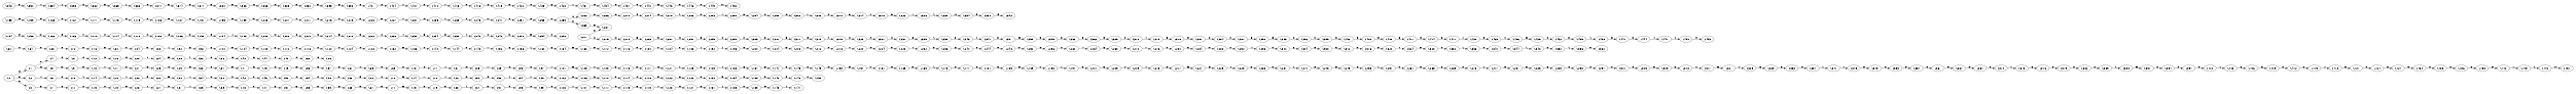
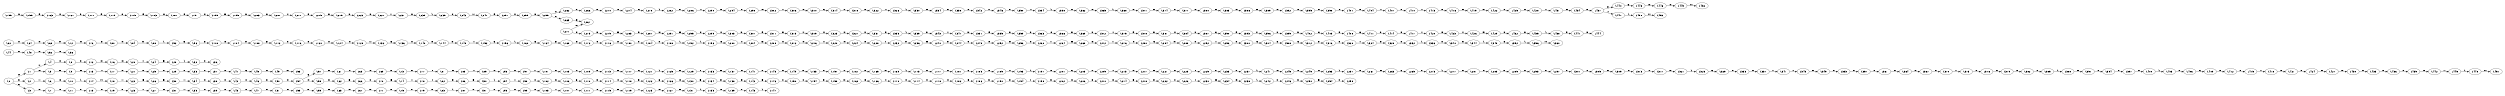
  strict digraph {
    rankdir=LR
    S0
    S1
    S2
    S3
    S4
    S5
    S6
    S7
    S8
    S9
    S10
    S11
    S12
    S13
    S14
    S15
    S16
    S17
    S18
    S19
    S20
    S21
    S22
    S23
    S24
    S25
    S26
    S27
    S28
    S29
    S30
    S31
    S32
    S33
    S34
    S35
    S36
    S37
    S38
    S39
-   S40
    S41
    S42
    S43
    S44
    S45
    S46
    S47
    S48
    S49
    S50
    S51
    S52
    S53
    S54
    S55
    S56
    S57
    S58
    S59
    S61
    S62
    S63
    S60
    S64
    S65
    S66
    S67
    S68
    S69
    S70
    S71
    S72
    S73
    S74
    S75
    S76
    S77
    S78
    S79
    S80
    S81
    S82
    S83
    S84
    S85
    S86
    S87
    S88
    S89
    S90
    S91
    S92
    S93
    S94
    S95
    S96
    S97
    S98
    S99
    S100
    S101
    S102
    S103
    S104
    S105
    S106
    S107
    S108
    S109
    S110
    S111
    S112
    S113
    S114
    S115
    S116
    S117
    S118
    S119
    S120
    S121
    S122
    S123
    S124
    S125
    S126
    S127
    S128
    S129
    S130
    S131
    S132
    S133
    S134
    S135
    S136
    S137
    S138
    S139
    S140
    S141
    S142
    S143
    S144
    S145
    S146
    S147
    S148
    S149
    S150
    S152
    S153
    S154
    S156
    S157
    S158
    S155
    S159
    S160
    S161
    S162
    S163
    S164
    S165
    S166
    S167
    S168
    S169
    S170
    S171
    S172
    S173
    S174
    S175
    S176
    S177
    S178
    S179
    S180
    S181
    S182
    S183
    S184
    S185
    S186
    S187
    S188
    S189
    S190
    S191
    S192
    S193
    S194
    S195
    S196
    S197
    S198
    S199
    S200
    S201
    S202
    S203
    S204
    S205
    S206
    S207
    S208
    S209
    S210
    S211
    S212
    S213
    S214
    S215
    S216
    S217
    S218
    S219
    S220
    S221
    S222
    S223
    S224
    S225
    S226
    S227
    S228
    S229
    S230
    S231
    S232
    S233
    S234
    S235
    S236
    S237
    S238
    S239
    S240
    S241
    S242
    S243
    S244
    S245
    S246
    S247
    S248
    S249
    S250
    S251
    S252
    S253
    S254
    S255
    S256
    S257
    S258
    S259
    S260
    S261
    S262
    n263 [label=S663]
    S264
    S265
    S266
    S267
    S268
    S269
    S270
    S272
    S273
    S274
    S271
    S275
    S276
    S277
    S278
    S279
    S280
    S281
    S282
    S283
    S284
    S285
    S286
    S287
    S288
    S289
    S290
    S291
    S292
    S293
    S294
    S295
    S296
    S297
    S298
    S299
    S300
    S301
    S302
    S303
    S304
    S305
    S306
    S307
    n308 [label=S508]
    S309
    S310
    S311
    S312
    S313
    S314
    S315
    S316
    S317
    S318
    S319
    S320
    S321
    S322
    S323
    S324
    S325
    S326
    S327
    S328
    S329
    S330
    S331
    S332
    S333
    S334
    S335
    S336
    S337
    S338
    S339
    S340
    S341
    S342
    S343
    S344
    S345
    S346
    S347
    S348
    S349
    S350
    S351
    S352
    S353
    S354
    S355
    S356
    S357
    S358
    S359
    S360
    S361
    S362
    S363
    S364
    S365
    S366
    S367
    S368
    S369
    S370
    S371
    S372
    S373
    S374
    S375
    S376
    S377
    S378
    S379
    S380
    S381
    S382
    S383
    S384
    S385
    S386
    S387
    S388
    S389
    S390
    S391
    S392
    S393
    S394
    S395
    S396
    S397
    S398
    S399
    S400
    S401
    S402
    S403
    S404
    S405
    S406
    S407
    S408
    S409
    S410
    S411
    S412
    S413
    S414
    S415
    S416
    S417
    S418
    S419
    S420
    S421
    S422
    S423
    S424
    S425
    S426
    S427
    S428
    S429
    S430
    S431
    S432
    S433
    S434
    S435
    S436
    S437
    S438
    S439
    S440
    S441
    S442
    S443
    S444
    S445
    S446
    S447
    S448
    S449
    S450
    S451
    S452
    S453
    S0 -> S1 [label=K]
    S0 -> S2 [label=N]
    S0 -> S3 [label=G]
    S1 -> S4 [label=Y]
    S1 -> S5 [label=K]
    S2 -> S6 [label=V]
    S3 -> S7 [label=R]
    S4 -> S8 [label=T]
    S5 -> S9 [label=N]
    S6 -> S10 [label=P]
    S7 -> S11 [label=F]
    S8 -> S12 [label=T]
    S9 -> S13 [label=K]
    S10 -> S14 [label=S]
    S11 -> S15 [label=L]
    S12 -> S16 [label=K]
    S13 -> S17 [label=V]
    S14 -> S18 [label=M]
    S15 -> S19 [label=A]
    S16 -> S20 [label=K]
    S17 -> S21 [label=A]
    S18 -> S22 [label=V]
    S19 -> S23 [label=Q]
    S20 -> S24 [label=I]
    S21 -> S25 [label=R]
    S22 -> S26 [label=E]
    S23 -> S27 [label=I]
    S24 -> S28 [label=E]
    S25 -> S29 [label=A]
    S26 -> S30 [label=E]
    S27 -> S31 [label=K]
    S28 -> S32 [label=S]
    S29 -> S33 [label=Q]
    S30 -> S34 [label=V]
    S31 -> S35 [label=V]
    S32 -> S36 [label=L]
    S33 -> S37 [label=T]
    S34 -> S38 [label=A]
    S35 -> S39 [label=A]
-   S36 -> S40 [label=G]
    S37 -> S41 [label=R]
    S38 -> S42 [label=A]
    S39 -> S43 [label=A]
-   S40 -> S44 [label=G]
    S41 -> S45 [label=G]
    S42 -> S46 [label=L]
    S43 -> S47 [label=L]
    S44 -> S48 [label=T]
    S45 -> S49 [label=T]
    S46 -> S50 [label=P]
    S47 -> S51 [label=E]
    S48 -> S52 [label=A]
    S49 -> S53 [label=H]
    S50 -> S54 [label=A]
    S51 -> S55 [label=E]
    S52 -> S56 [label=P]
-   S53 -> S57 [label=G]
+   S54 -> S57 [label=G]
    S54 -> S58 [label=A]
    S55 -> S59 [label=K]
    S57 -> S61 [label=R]
    S58 -> S62 [label=D]
    S59 -> S63 [label=E]
    S61 -> S65 [label=Y]
    S62 -> S66 [label=E]
    S63 -> S67 [label=K]
    S60 -> S64 [label=A]
    S64 -> S68 [label=A]
    S65 -> S69 [label=A]
    S66 -> S70 [label=L]
    S67 -> S71 [label=N]
    S68 -> S72 [label=D]
    S69 -> S73 [label=T]
    S70 -> S74 [label=E]
    S71 -> S75 [label=E]
    S72 -> S76 [label=K]
    S73 -> S77 [label=Q]
    S74 -> S78 [label=V]
    S75 -> S79 [label=D]
    S76 -> S80 [label=F]
    S77 -> S81 [label=I]
    S78 -> S82 [label=I]
    S79 -> S83 [label=P]
    S80 -> S84 [label=A]
    S81 -> S85 [label=K]
    S82 -> S86 [label=R]
    S83 -> S87 [label=S]
    S84 -> S88 [label=N]
    S85 -> S89 [label=V]
    S86 -> S90 [label=E]
    S87 -> S91 [label=D]
    S88 -> S92 [label=S]
    S89 -> S93 [label=A]
    S90 -> S94 [label=S]
    S91 -> S95 [label=L]
    S92 -> S96 [label=E]
    S93 -> S97 [label=A]
    S94 -> S98 [label=V]
    S95 -> S99 [label=A]
    S96 -> S100 [label=F]
    S97 -> S101 [label=V]
    S98 -> S102 [label=L]
    S99 -> S103 [label=T]
    S100 -> S104 [label=R]
    S101 -> S105 [label=E]
    S102 -> S106 [label=N]
    S103 -> S107 [label=V]
    S104 -> S108 [label=D]
    S105 -> S109 [label=Y]
    S106 -> S110 [label=G]
    S107 -> S111 [label=P]
    S108 -> S112 [label=E]
    S109 -> S113 [label=E]
    S110 -> S114 [label=D]
    S111 -> S115 [label=T]
    S112 -> S116 [label=L]
    S113 -> S117 [label=N]
    S114 -> S118 [label=A]
    S115 -> S119 [label=E]
    S116 -> S120 [label=T]
    S117 -> S121 [label=G]
    S118 -> S122 [label=F]
    S119 -> S123 [label=V]
    S120 -> S124 [label=A]
    S121 -> S125 [label=S]
    S122 -> S126 [label=G]
    S123 -> S127 [label=K]
    S124 -> S128 [label=A]
    S125 -> S129 [label=F]
    S126 -> S130 [label=Q]
    S127 -> S131 [label=E]
    S128 -> S132 [label=W]
    S129 -> S133 [label=I]
    S130 -> S134 [label=E]
    S131 -> S135 [label=S]
    S132 -> S136 [label=E]
    S133 -> S137 [label=E]
    S134 -> S138 [label=R]
    S135 -> S139 [label=A]
    S136 -> S140 [label=A]
    S137 -> S141 [label=E]
    S138 -> S142 [label=R]
    S139 -> S143 [label=Q]
    S140 -> S144 [label=P]
    S141 -> S145 [label=T]
    S142 -> S146 [label=E]
    S143 -> S147 [label=S]
    S144 -> S148 [label=D]
    S145 -> S149 [label=T]
    S146 -> S150 [label=L]
    S148 -> S152 [label=V]
    S149 -> S153 [label=K]
+   S150 -> S154 [label=L]
    S152 -> S156 [label=G]
    S153 -> S157 [label=R]
    S154 -> S158 [label=R]
    S156 -> S160 [label=S]
    S157 -> S161 [label=Y]
    S158 -> S162 [label=N]
    S155 -> S159 [label=K]
    S159 -> S163 [label=E]
    S160 -> S164 [label=E]
    S161 -> S165 [label=K]
    S162 -> S166 [label=F]
    S163 -> S167 [label=A]
    S164 -> S168 [label=E]
    S165 -> S169 [label=K]
    S166 -> S170 [label=Y]
    S167 -> S171 [label=P]
    S168 -> S172 [label=R]
    S169 -> S173 [label=S]
    S170 -> S174 [label=A]
    S171 -> S175 [label=E]
    S172 -> S176 [label=Q]
    S173 -> S177 [label=A]
    S174 -> S178 [label=A]
    S175 -> S179 [label=Q]
    S176 -> S180 [label=K]
    S177 -> S181 [label=T]
    S178 -> S182 [label=A]
    S179 -> S183 [label=E]
    S180 -> S184 [label=L]
    S181 -> S185 [label=G]
    S182 -> S186 [label=F]
    S183 -> S187 [label=K]
    S184 -> S188 [label=L]
    S185 -> S189 [label=F]
    S186 -> S190 [label=N]
    S187 -> S191 [label=F]
    S188 -> S192 [label=S]
    S189 -> S193 [label=Y]
    S190 -> S194 [label=P]
    S191 -> S195 [label=A]
    S192 -> S196 [label=S]
    S193 -> S197 [label=S]
    S194 -> S198 [label=I]
    S195 -> S199 [label=H]
    S196 -> S200 [label=F]
    S197 -> S201 [label=D]
    S198 -> S202 [label=N]
    S199 -> S203 [label=N]
    S200 -> S204 [label=Y]
    S201 -> S205 [label=G]
    S202 -> S206 [label=K]
    S203 -> S207 [label=N]
    S204 -> S208 [label=H]
    S205 -> S209 [label=Y]
    S206 -> S210 [label=P]
    S207 -> S211 [label=Y]
    S208 -> S212 [label=A]
    S209 -> S213 [label=I]
    S210 -> S214 [label=Q]
    S211 -> S215 [label=F]
    S212 -> S216 [label=A]
    S213 -> S217 [label=R]
    S214 -> S218 [label=E]
    S215 -> S219 [label=R]
    S216 -> S220 [label=Y]
    S217 -> S221 [label=E]
    S218 -> S222 [label=R]
    S219 -> S223 [label=D]
    S220 -> S224 [label=K]
    S221 -> S225 [label=E]
    S222 -> S226 [label=L]
    S223 -> S227 [label=D]
    S224 -> S228 [label=P]
    S225 -> S229 [label=I]
    S226 -> S230 [label=I]
    S227 -> S231 [label=V]
    S228 -> S232 [label=I]
    S229 -> S233 [label=D]
    S230 -> S234 [label=E]
    S231 -> S235 [label=K]
    S232 -> S236 [label=D]
    S233 -> S237 [label=T]
    S234 -> S238 [label=R]
    S235 -> S239 [label=S]
    S236 -> S240 [label=E]
    S237 -> S241 [label=S]
    S238 -> S242 [label=S]
    S239 -> S243 [label=G]
    S240 -> S244 [label=P]
    S241 -> S245 [label=K]
    S242 -> S246 [label=L]
    S243 -> S247 [label=W]
    S244 -> S248 [label=Q]
    S245 -> S249 [label=F]
    S246 -> S250 [label=N]
    S247 -> S251 [label=E]
    S248 -> S252 [label=D]
    S249 -> S253 [label=T]
    S250 -> S254 [label=E]
    S251 -> S255 [label=A]
    S252 -> S256 [label=R]
    S253 -> S257 [label=S]
    S254 -> S258 [label=L]
    S255 -> S259 [label=P]
    S256 -> S260 [label=L]
    S257 -> S261 [label=L]
    S259 -> S262 [label=L]
    S259 -> n263 [label=D]
    S260 -> S264 [label=V]
    S261 -> S265 [label=K]
    S262 -> S266 [label=Q]
    n263 -> S267 [label=F]
    S264 -> S268 [label=E]
    S265 -> S269 [label=G]
    S266 -> S270 [label=K]
    S268 -> S272 [label=R]
    S269 -> S273 [label=T]
    S270 -> S274 [label=F]
    S272 -> S276 [label=V]
    S273 -> S277 [label=S]
    S274 -> S278 [label=G]
    S271 -> S267 [label=N]
    S271 -> S275 [label=T]
    S275 -> S279 [label=K]
    S276 -> S280 [label=L]
    S277 -> S281 [label=Q]
    S278 -> S282 [label=S]
    S279 -> S283 [label=E]
    S280 -> S284 [label=G]
    S281 -> S285 [label=R]
    S282 -> S286 [label=P]
    S283 -> S287 [label=R]
    S284 -> S288 [label=N]
    S285 -> S289 [label=E]
    S286 -> S290 [label=V]
    S287 -> S291 [label=K]
    S288 -> S292 [label=L]
    S289 -> S293 [label=T]
    S290 -> S294 [label=Q]
    S291 -> S295 [label=E]
    S292 -> S296 [label=V]
    S293 -> S297 [label=L]
    S294 -> S298 [label=L]
    S295 -> S299 [label=L]
    S296 -> S300 [label=T]
    S297 -> S301 [label=L]
    S298 -> S302 [label=K]
    S299 -> S303 [label=L]
    S300 -> S304 [label=G]
    S301 -> S305 [label=Q]
    S302 -> S306 [label=V]
    S303 -> S307 [label=D]
    S304 -> n308 [label=F]
    S305 -> S309 [label=N]
    S306 -> S310 [label=A]
    S307 -> S311 [label=E]
    n308 -> S312 [label=G]
    S309 -> S313 [label=F]
    S310 -> S314 [label=G]
    S311 -> S315 [label=F]
    S312 -> S316 [label=R]
    S313 -> S317 [label=Y]
    S314 -> S318 [label=Y]
    S315 -> S319 [label=Y]
    S316 -> S320 [label=P]
    S317 -> S321 [label=H]
    S318 -> S322 [label=R]
    S319 -> S323 [label=A]
    S320 -> S324 [label=I]
    S321 -> S325 [label=S]
    S322 -> S326 [label=V]
    S323 -> S327 [label=A]
    S324 -> S328 [label=R]
    S325 -> S329 [label=G]
    S326 -> S330 [label=S]
    S327 -> S331 [label=A]
    S328 -> S332 [label=L]
    S329 -> S333 [label=F]
    S330 -> S334 [label=M]
    S331 -> S335 [label=F]
    S332 -> S336 [label=S]
    S333 -> S337 [label=A]
    S334 -> S338 [label=E]
    S335 -> S339 [label=S]
    S336 -> S340 [label=T]
    S337 -> S341 [label=V]
    S338 -> S342 [label=E]
    S339 -> S343 [label=P]
    S340 -> S344 [label=N]
    S341 -> S345 [label=I]
+   S342 -> S346 [label=Y]
    S343 -> S347 [label=I]
    S344 -> S348 [label=S]
    S345 -> S349 [label=D]
    S346 -> S350 [label=D]
    S347 -> S351 [label=N]
    S348 -> S352 [label=F]
    S349 -> S353 [label=A]
    S350 -> S354 [label=V]
    S351 -> S355 [label=E]
    S352 -> S356 [label=S]
    S353 -> S357 [label=P]
    S354 -> S358 [label=S]
    S355 -> S359 [label=P]
    S356 -> S360 [label=M]
    S357 -> S361 [label=Q]
    S358 -> S362 [label=A]
    S359 -> S363 [label=Q]
    S361 -> S364 [label=Q]
    S362 -> S365 [label=R]
    S363 -> S366 [label=Q]
    S364 -> S367 [label=R]
    S365 -> S368 [label=S]
    S366 -> S369 [label=R]
    S367 -> S370 [label=L]
    S368 -> S371 [label=R]
    S369 -> S372 [label=L]
    S370 -> S373 [label=V]
    S371 -> S374 [label=R]
    S372 -> S375 [label=I]
    S373 -> S376 [label=E]
    S374 -> S377 [label=R]
    S375 -> S378 [label=E]
    S376 -> S379 [label=T]
    S377 -> S380 [label=R]
    S378 -> S381 [label=R]
    S379 -> S382 [label=A]
    S380 -> S383 [label=R]
    S381 -> S384 [label=T]
    S382 -> S385 [label=L]
    S383 -> S386 [label=K]
    S384 -> S387 [label=L]
    S385 -> S388 [label=S]
    S386 -> S389 [label=K]
    S387 -> S390 [label=G]
    S388 -> S391 [label=E]
    S389 -> S392 [label=R]
    S390 -> S393 [label=E]
    S391 -> S394 [label=L]
    S392 -> S395 [label=R]
    S393 -> S396 [label=L]
    S394 -> S397 [label=L]
    S395 -> S398 [label=E]
    S396 -> S399 [label=L]
    S397 -> S400 [label=T]
    S398 -> S401 [label=Q]
    S399 -> S402 [label=N]
    S400 -> S403 [label=S]
    S401 -> S404 [label=A]
    S402 -> S405 [label=G]
    S403 -> S406 [label=F]
    S404 -> S407 [label=V]
    S405 -> S408 [label=F]
    S406 -> S409 [label=G]
    S407 -> S410 [label=P]
    S408 -> S411 [label=G]
    S409 -> S412 [label=A]
    S410 -> S413 [label=V]
    S411 -> S414 [label=Q]
    S412 -> S415 [label=P]
    S413 -> S416 [label=D]
    S414 -> S417 [label=P]
    S415 -> S418 [label=V]
    S416 -> S419 [label=R]
    S417 -> S420 [label=I]
    S418 -> S421 [label=R]
    S419 -> S422 [label=N]
    S420 -> S423 [label=R]
    S421 -> S424 [label=L]
    S422 -> S425 [label=T]
    S423 -> S426 [label=Y]
    S424 -> S427 [label=K]
-   S425 -> S428 [label=E]
+   S425 -> S428 [label=A]
    S426 -> S429 [label=H]
    S427 -> S430 [label=N]
    S428 -> S431 [label=V]
    S429 -> S432 [label=T]
    S430 -> S433 [label=A]
    S431 -> S434 [label=K]
    S432 -> S435 [label=N]
    S433 -> S436 [label=A]
    S434 -> S437 [label=T]
    S435 -> S438 [label=S]
    S436 -> S439 [label=F]
    S437 -> S440 [label=Q]
    S438 -> S441 [label=F]
    S439 -> S442 [label=Q]
    S440 -> S443 [label=E]
    S441 -> S444 [label=P]
    S442 -> S445 [label=V]
    S443 -> S446 [label=N]
-   S444 -> S447 [label=I]
+   S437 -> S447 [label=I]
    S445 -> S448 [label=S]
    S446 -> S449 [label=A]
    S447 -> S450 [label=S]
    S448 -> S451 [label=M]
    S449 -> S452 [label=M]
    S450 -> S453 [label=M]
  }
